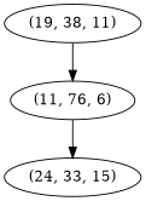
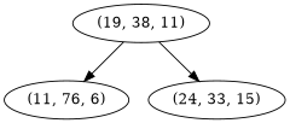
  digraph {
    "(19, 38, 11)"
    "(11, 76, 6)"
    "(24, 33, 15)"
    "(19, 38, 11)" -> "(11, 76, 6)"
-   "(11, 76, 6)" -> "(24, 33, 15)"
+   "(19, 38, 11)" -> "(24, 33, 15)"
  }
